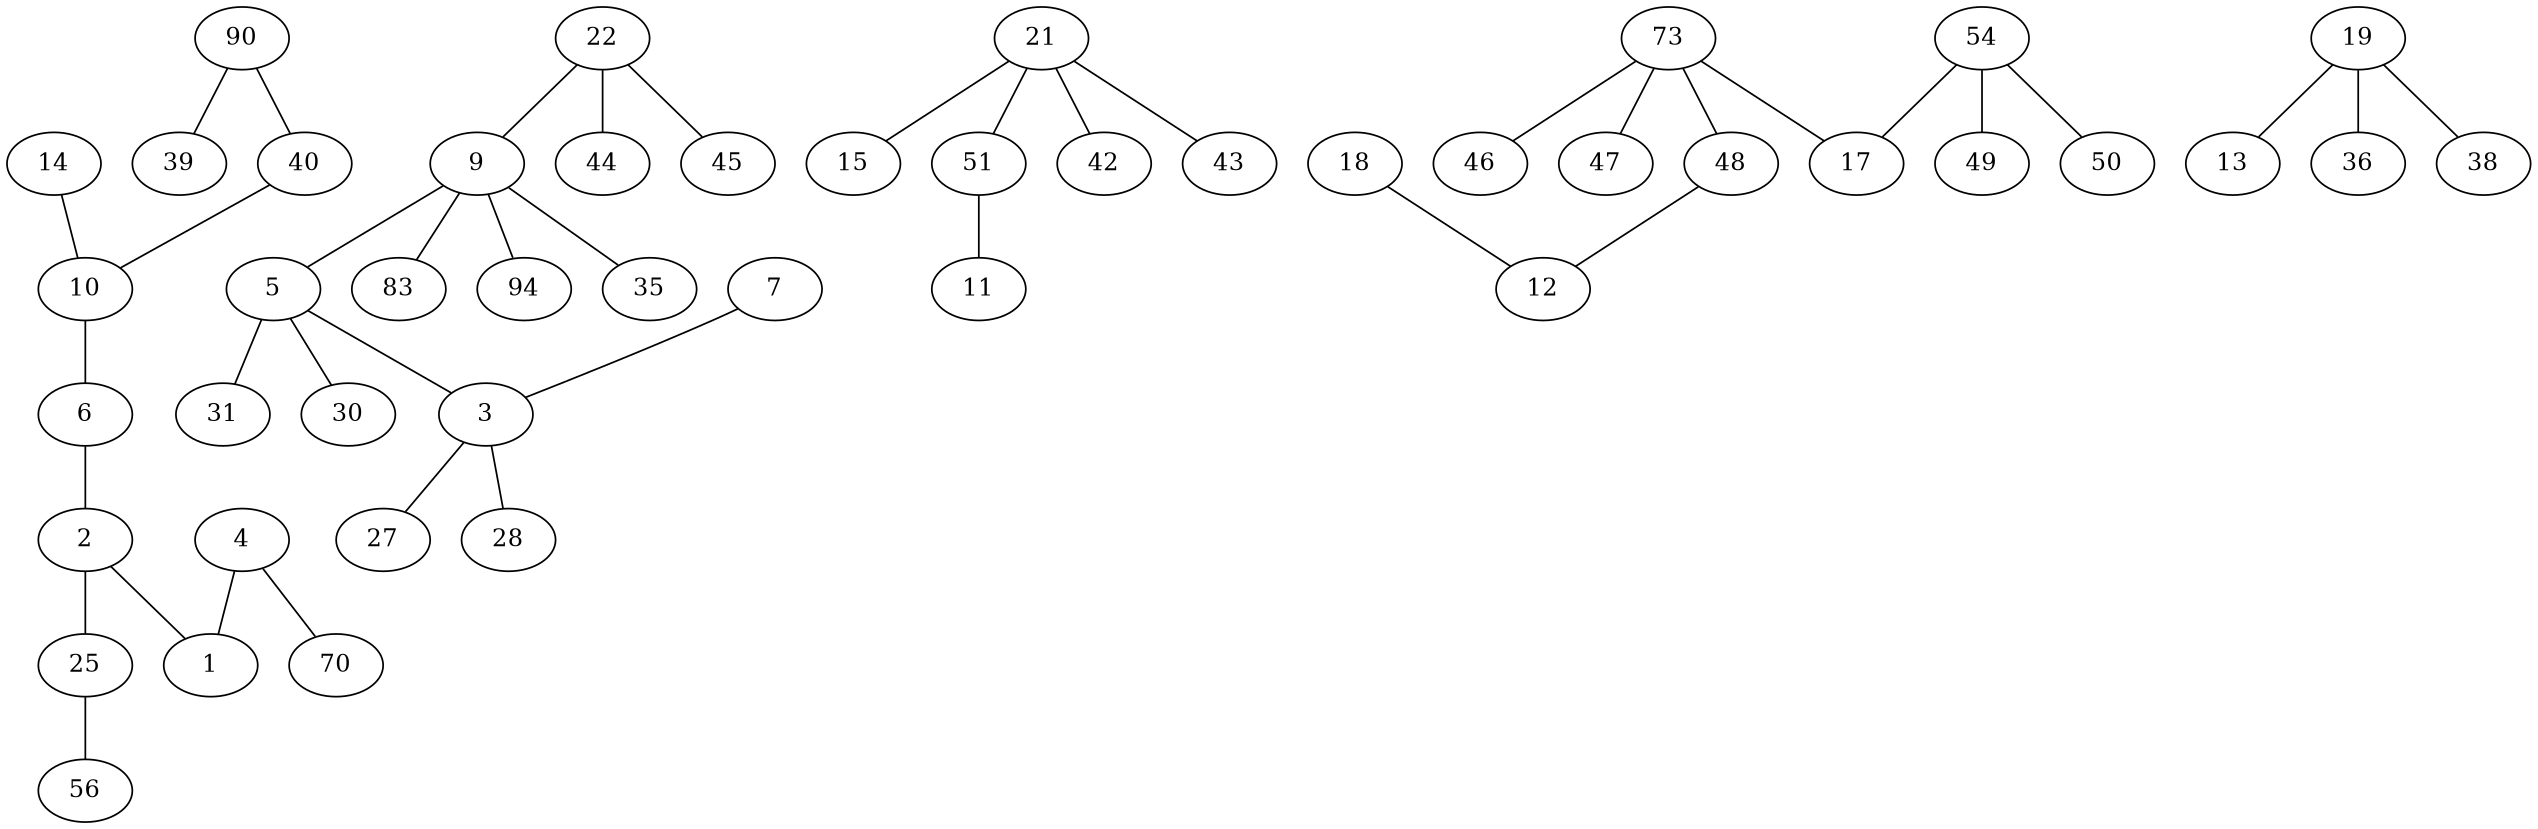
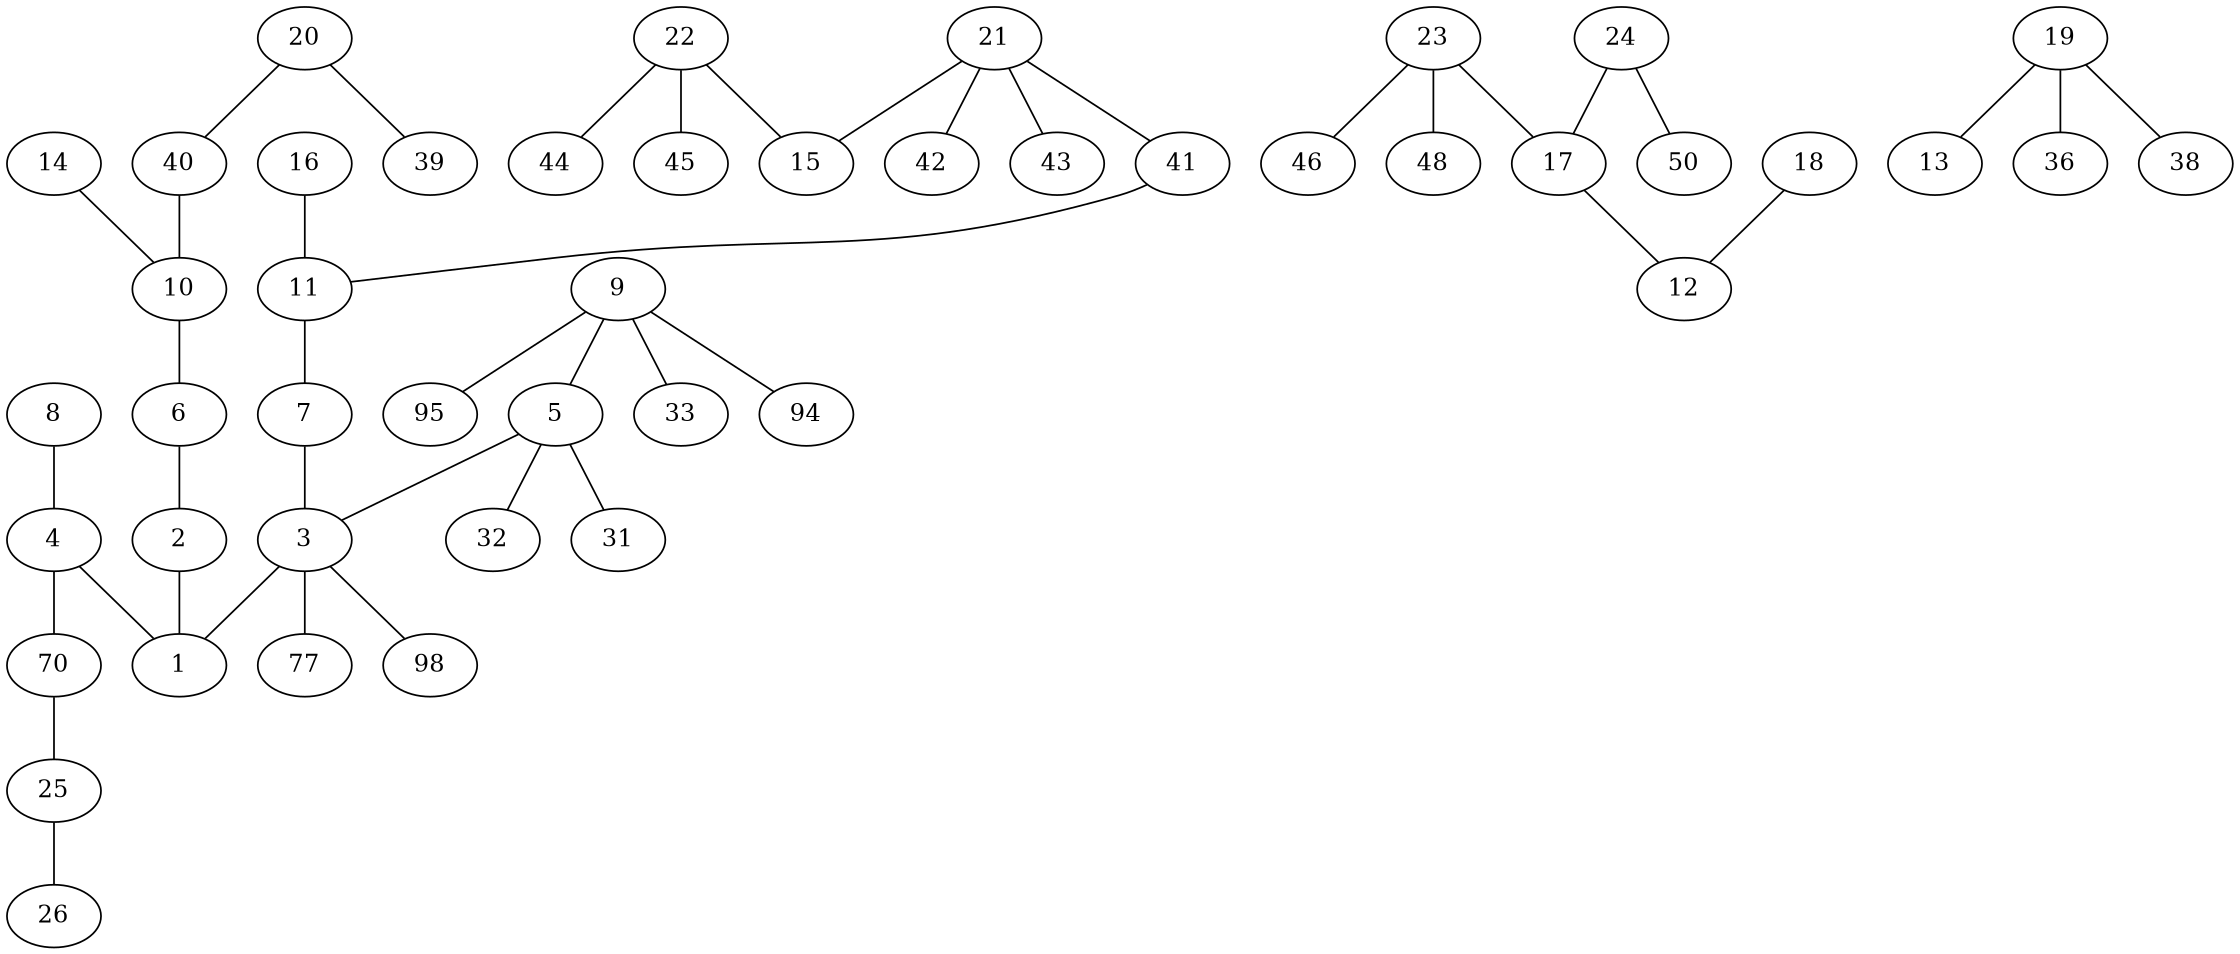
  graph {
    node [chem=H]
    edge [valence=1]
    1 [chem=C]
    2 [chem=C]
    25
-   26 [label=56]
+   26
    3 [chem=C]
-   27
-   28
+   27 [label=77]
+   28 [label=98]
    4 [chem=C]
    n9 [label=70]
    5 [chem=C]
    31
-   32 [label=30]
+   32
    6 [chem=O]
    7 [chem=O]
+   8 [chem=O]
    9 [chem=C]
-   33 [label=83]
+   33
    n18 [label=94]
-   35
+   35 [label=95]
    10 [chem=C]
    11 [chem=C]
    12 [chem=C]
    13 [chem=C]
    14 [chem=O]
    15 [chem=C]
+   16 [chem=O]
    17 [chem=C]
    18 [chem=O]
    19 [chem=C]
    36
    38
-   20 [chem=C label=90]
+   20 [chem=C]
    39
    40
    21 [chem=C]
-   41 [label=51]
+   41
    42
    43
    22 [chem=C]
    44
    45
-   23 [chem=C label=73]
+   23 [chem=C]
    46
-   47
    48
-   24 [chem=C label=54]
-   49
+   24 [chem=C]
    50
    2 -- 1
-   2 -- 25
+   n9 -- 25
    25 -- 26
+   3 -- 1
    3 -- 27
    3 -- 28
    4 -- 1
    4 -- n9
    5 -- 3
    5 -- 31
    5 -- 32
    6 -- 2
    7 -- 3
+   8 -- 4
    9 -- 5
    9 -- 33
    9 -- n18
    9 -- 35
    10 -- 6
+   11 -- 7
    14 -- 10 [valence=2]
-   48 -- 12
+   16 -- 11 [valence=2]
+   17 -- 12
    18 -- 12 [valence=2]
    19 -- 13
    19 -- 36
    19 -- 38
    20 -- 39
    20 -- 40
    40 -- 10
    21 -- 15
    21 -- 41
    21 -- 42
    21 -- 43
    41 -- 11
-   22 -- 9 [valence=2]
+   22 -- 15 [valence=2]
    22 -- 44
    22 -- 45
    23 -- 17
    23 -- 46
-   23 -- 47
    23 -- 48
    24 -- 17 [valence=2]
-   24 -- 49
    24 -- 50
  }
